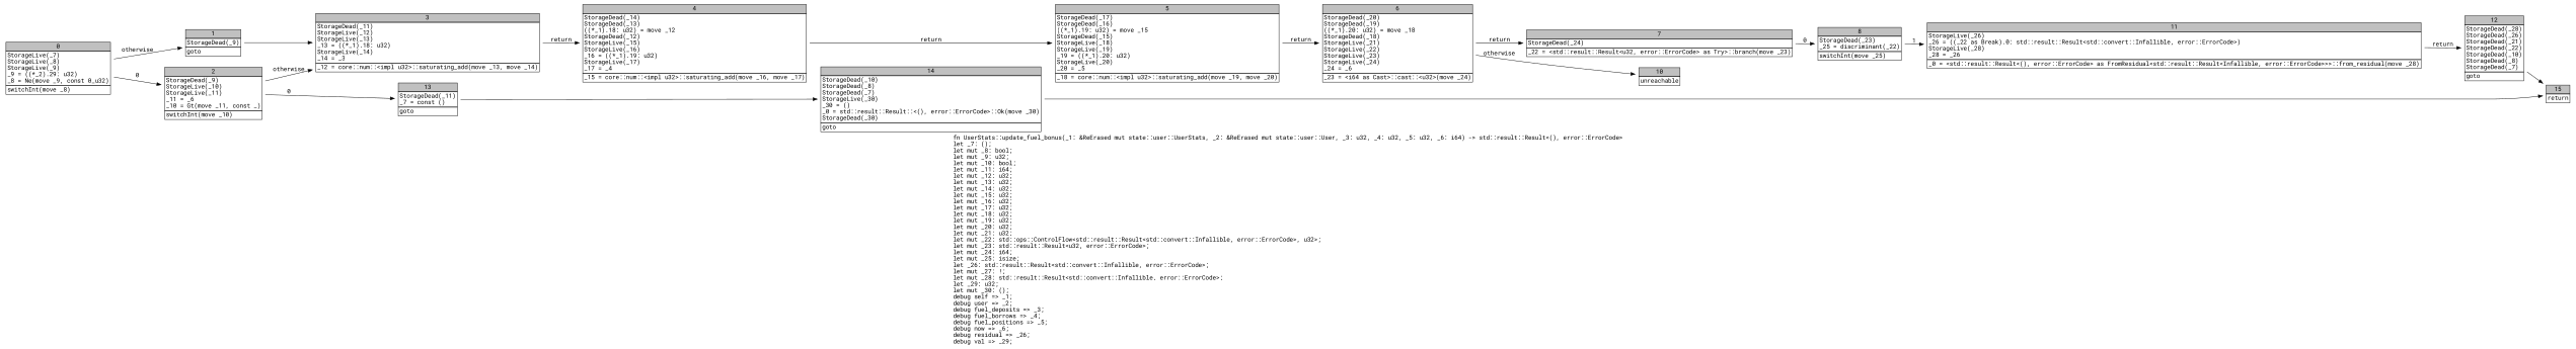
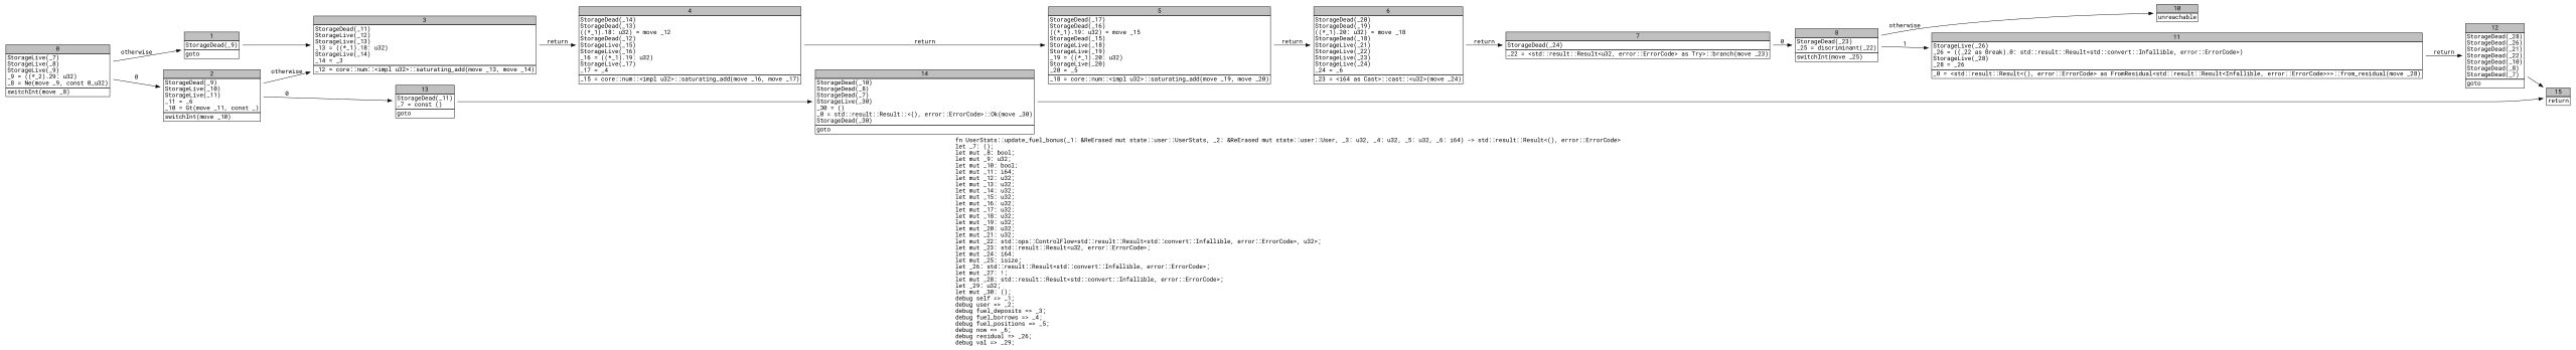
  digraph {
    fontname="Roboto Mono"
    label=<fn UserStats::update_fuel_bonus(_1: &amp;ReErased mut state::user::UserStats, _2: &amp;ReErased mut state::user::User, _3: u32, _4: u32, _5: u32, _6: i64) -&gt; std::result::Result&lt;(), error::ErrorCode&gt;<br align="left"/>let _7: ();<br align="left"/>let mut _8: bool;<br align="left"/>let mut _9: u32;<br align="left"/>let mut _10: bool;<br align="left"/>let mut _11: i64;<br align="left"/>let mut _12: u32;<br align="left"/>let mut _13: u32;<br align="left"/>let mut _14: u32;<br align="left"/>let mut _15: u32;<br align="left"/>let mut _16: u32;<br align="left"/>let mut _17: u32;<br align="left"/>let mut _18: u32;<br align="left"/>let mut _19: u32;<br align="left"/>let mut _20: u32;<br align="left"/>let mut _21: u32;<br align="left"/>let mut _22: std::ops::ControlFlow&lt;std::result::Result&lt;std::convert::Infallible, error::ErrorCode&gt;, u32&gt;;<br align="left"/>let mut _23: std::result::Result&lt;u32, error::ErrorCode&gt;;<br align="left"/>let mut _24: i64;<br align="left"/>let mut _25: isize;<br align="left"/>let _26: std::result::Result&lt;std::convert::Infallible, error::ErrorCode&gt;;<br align="left"/>let mut _27: !;<br align="left"/>let mut _28: std::result::Result&lt;std::convert::Infallible, error::ErrorCode&gt;;<br align="left"/>let _29: u32;<br align="left"/>let mut _30: ();<br align="left"/>debug self =&gt; _1;<br align="left"/>debug user =&gt; _2;<br align="left"/>debug fuel_deposits =&gt; _3;<br align="left"/>debug fuel_borrows =&gt; _4;<br align="left"/>debug fuel_positions =&gt; _5;<br align="left"/>debug now =&gt; _6;<br align="left"/>debug residual =&gt; _26;<br align="left"/>debug val =&gt; _29;<br align="left"/>>
    rankdir=LR
    node [fontname="Roboto Mono" shape=none]
    edge [fontname="Roboto Mono"]
    n1 [label=<<table border="0" cellborder="1" cellspacing="0"><tr><td bgcolor="gray" align="center" colspan="1">0</td></tr><tr><td align="left" balign="left">StorageLive(_7)<br/>StorageLive(_8)<br/>StorageLive(_9)<br/>_9 = ((*_2).29: u32)<br/>_8 = Ne(move _9, const 0_u32)<br/></td></tr><tr><td align="left">switchInt(move _8)</td></tr></table>>]
    n2 [label=<<table border="0" cellborder="1" cellspacing="0"><tr><td bgcolor="gray" align="center" colspan="1">1</td></tr><tr><td align="left" balign="left">StorageDead(_9)<br/></td></tr><tr><td align="left">goto</td></tr></table>>]
    n3 [label=<<table border="0" cellborder="1" cellspacing="0"><tr><td bgcolor="gray" align="center" colspan="1">2</td></tr><tr><td align="left" balign="left">StorageDead(_9)<br/>StorageLive(_10)<br/>StorageLive(_11)<br/>_11 = _6<br/>_10 = Gt(move _11, const _)<br/></td></tr><tr><td align="left">switchInt(move _10)</td></tr></table>>]
    n4 [label=<<table border="0" cellborder="1" cellspacing="0"><tr><td bgcolor="gray" align="center" colspan="1">3</td></tr><tr><td align="left" balign="left">StorageDead(_11)<br/>StorageLive(_12)<br/>StorageLive(_13)<br/>_13 = ((*_1).18: u32)<br/>StorageLive(_14)<br/>_14 = _3<br/></td></tr><tr><td align="left">_12 = core::num::&lt;impl u32&gt;::saturating_add(move _13, move _14)</td></tr></table>>]
    n5 [label=<<table border="0" cellborder="1" cellspacing="0"><tr><td bgcolor="gray" align="center" colspan="1">13</td></tr><tr><td align="left" balign="left">StorageDead(_11)<br/>_7 = const ()<br/></td></tr><tr><td align="left">goto</td></tr></table>>]
    n6 [label=<<table border="0" cellborder="1" cellspacing="0"><tr><td bgcolor="gray" align="center" colspan="1">4</td></tr><tr><td align="left" balign="left">StorageDead(_14)<br/>StorageDead(_13)<br/>((*_1).18: u32) = move _12<br/>StorageDead(_12)<br/>StorageLive(_15)<br/>StorageLive(_16)<br/>_16 = ((*_1).19: u32)<br/>StorageLive(_17)<br/>_17 = _4<br/></td></tr><tr><td align="left">_15 = core::num::&lt;impl u32&gt;::saturating_add(move _16, move _17)</td></tr></table>>]
    n7 [label=<<table border="0" cellborder="1" cellspacing="0"><tr><td bgcolor="gray" align="center" colspan="1">14</td></tr><tr><td align="left" balign="left">StorageDead(_10)<br/>StorageDead(_8)<br/>StorageDead(_7)<br/>StorageLive(_30)<br/>_30 = ()<br/>_0 = std::result::Result::&lt;(), error::ErrorCode&gt;::Ok(move _30)<br/>StorageDead(_30)<br/></td></tr><tr><td align="left">goto</td></tr></table>>]
    n8 [label=<<table border="0" cellborder="1" cellspacing="0"><tr><td bgcolor="gray" align="center" colspan="1">5</td></tr><tr><td align="left" balign="left">StorageDead(_17)<br/>StorageDead(_16)<br/>((*_1).19: u32) = move _15<br/>StorageDead(_15)<br/>StorageLive(_18)<br/>StorageLive(_19)<br/>_19 = ((*_1).20: u32)<br/>StorageLive(_20)<br/>_20 = _5<br/></td></tr><tr><td align="left">_18 = core::num::&lt;impl u32&gt;::saturating_add(move _19, move _20)</td></tr></table>>]
    n9 [label=<<table border="0" cellborder="1" cellspacing="0"><tr><td bgcolor="gray" align="center" colspan="1">6</td></tr><tr><td align="left" balign="left">StorageDead(_20)<br/>StorageDead(_19)<br/>((*_1).20: u32) = move _18<br/>StorageDead(_18)<br/>StorageLive(_21)<br/>StorageLive(_22)<br/>StorageLive(_23)<br/>StorageLive(_24)<br/>_24 = _6<br/></td></tr><tr><td align="left">_23 = &lt;i64 as Cast&gt;::cast::&lt;u32&gt;(move _24)</td></tr></table>>]
    n10 [label=<<table border="0" cellborder="1" cellspacing="0"><tr><td bgcolor="gray" align="center" colspan="1">7</td></tr><tr><td align="left" balign="left">StorageDead(_24)<br/></td></tr><tr><td align="left">_22 = &lt;std::result::Result&lt;u32, error::ErrorCode&gt; as Try&gt;::branch(move _23)</td></tr></table>>]
    n11 [label=<<table border="0" cellborder="1" cellspacing="0"><tr><td bgcolor="gray" align="center" colspan="1">8</td></tr><tr><td align="left" balign="left">StorageDead(_23)<br/>_25 = discriminant(_22)<br/></td></tr><tr><td align="left">switchInt(move _25)</td></tr></table>>]
    n12 [label=<<table border="0" cellborder="1" cellspacing="0"><tr><td bgcolor="gray" align="center" colspan="1">10</td></tr><tr><td align="left">unreachable</td></tr></table>>]
    n13 [label=<<table border="0" cellborder="1" cellspacing="0"><tr><td bgcolor="gray" align="center" colspan="1">11</td></tr><tr><td align="left" balign="left">StorageLive(_26)<br/>_26 = ((_22 as Break).0: std::result::Result&lt;std::convert::Infallible, error::ErrorCode&gt;)<br/>StorageLive(_28)<br/>_28 = _26<br/></td></tr><tr><td align="left">_0 = &lt;std::result::Result&lt;(), error::ErrorCode&gt; as FromResidual&lt;std::result::Result&lt;Infallible, error::ErrorCode&gt;&gt;&gt;::from_residual(move _28)</td></tr></table>>]
    n14 [label=<<table border="0" cellborder="1" cellspacing="0"><tr><td bgcolor="gray" align="center" colspan="1">12</td></tr><tr><td align="left" balign="left">StorageDead(_28)<br/>StorageDead(_26)<br/>StorageDead(_21)<br/>StorageDead(_22)<br/>StorageDead(_10)<br/>StorageDead(_8)<br/>StorageDead(_7)<br/></td></tr><tr><td align="left">goto</td></tr></table>>]
    n15 [label=<<table border="0" cellborder="1" cellspacing="0"><tr><td bgcolor="gray" align="center" colspan="1">15</td></tr><tr><td align="left">return</td></tr></table>>]
    n1 -> n2 [label=otherwise]
    n1 -> n3 [label=0]
    n2 -> n4
    n3 -> n4 [label=otherwise]
    n3 -> n5 [label=0]
    n4 -> n6 [label=return]
    n5 -> n7
    n6 -> n8 [label=return]
    n7 -> n15
    n8 -> n9 [label=return]
    n9 -> n10 [label=return]
    n10 -> n11 [label=0]
-   n9 -> n12 [label=otherwise]
+   n11 -> n12 [label=otherwise]
    n11 -> n13 [label=1]
    n13 -> n14 [label=return]
    n14 -> n15
  }
